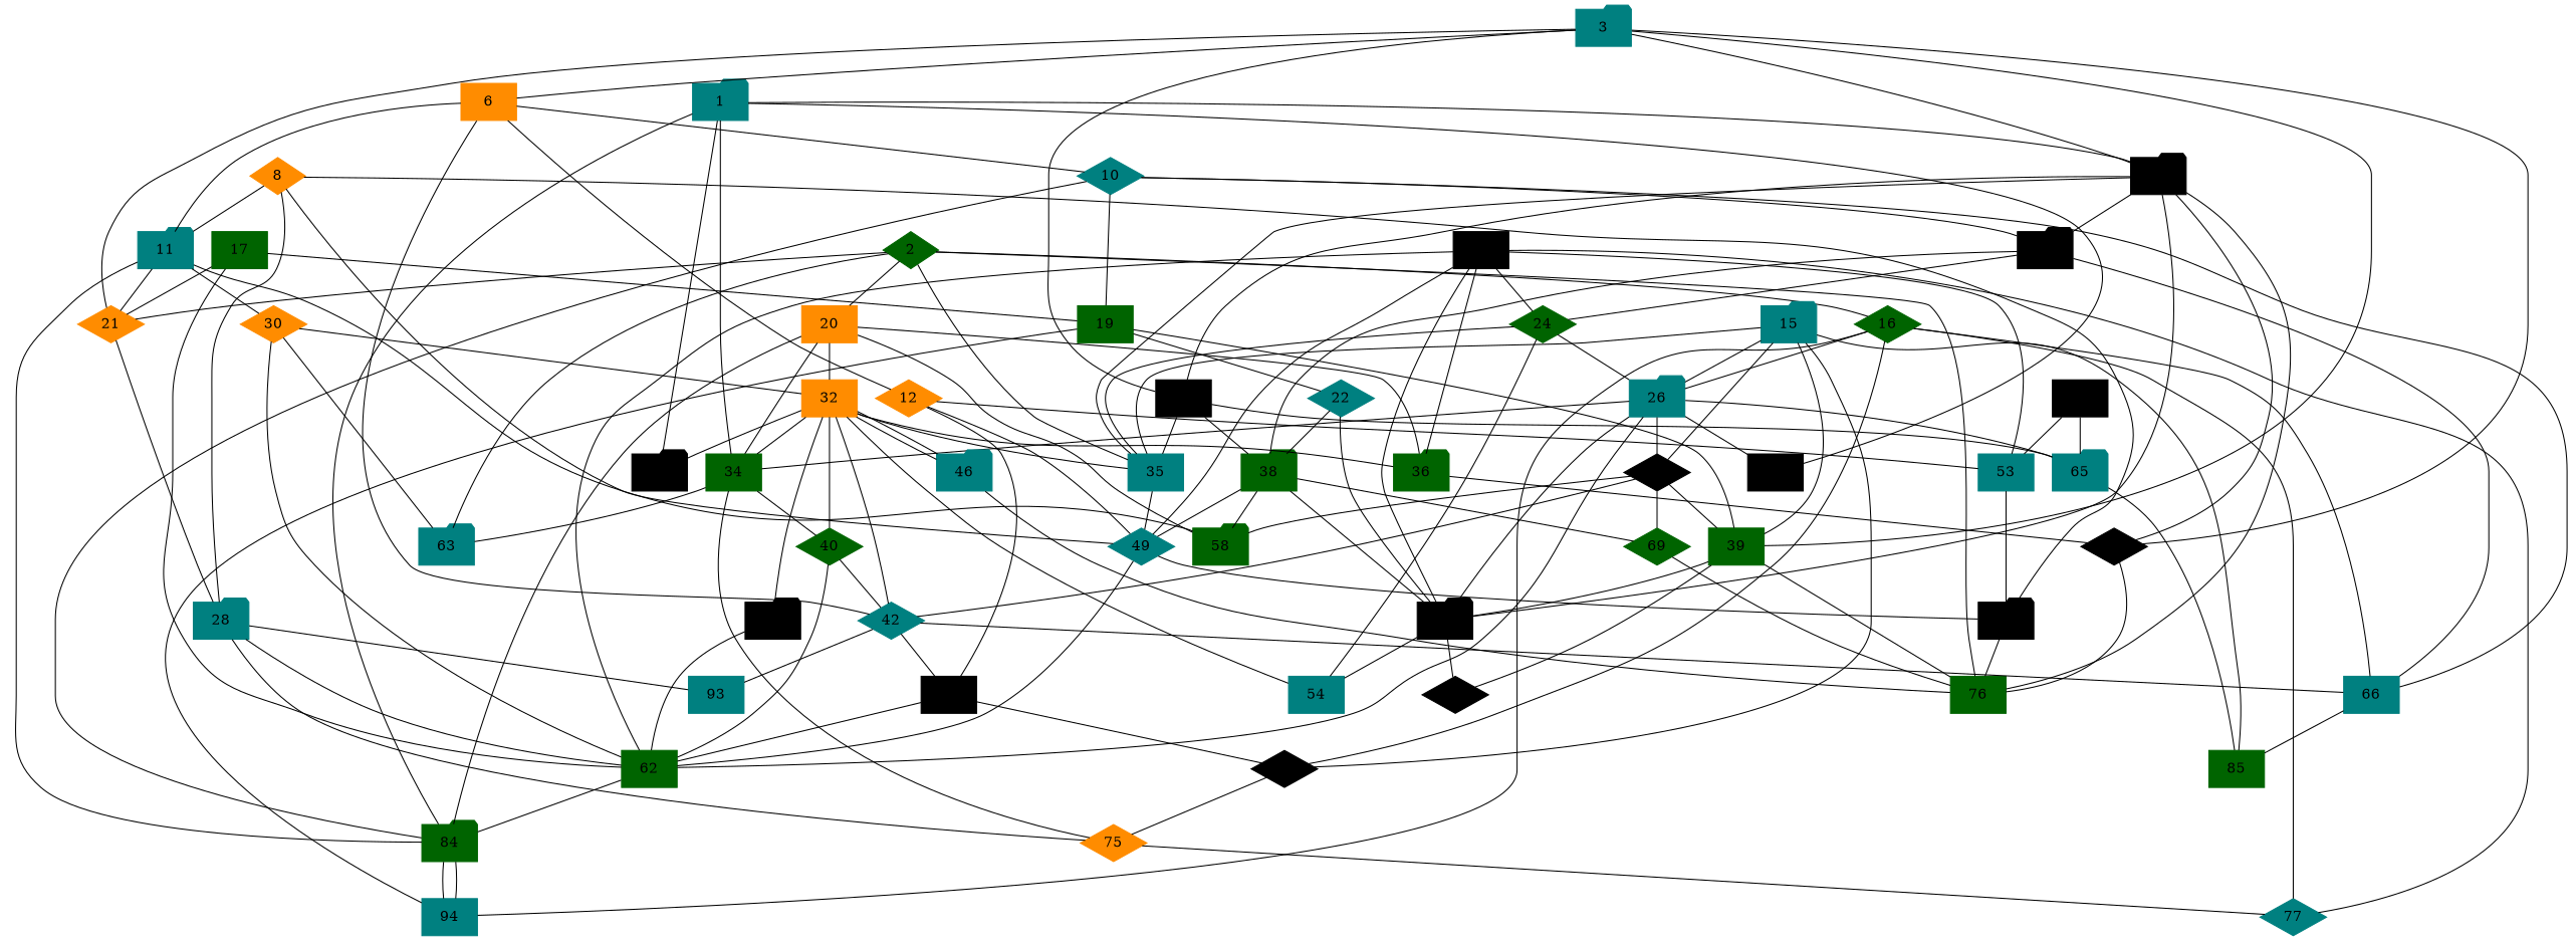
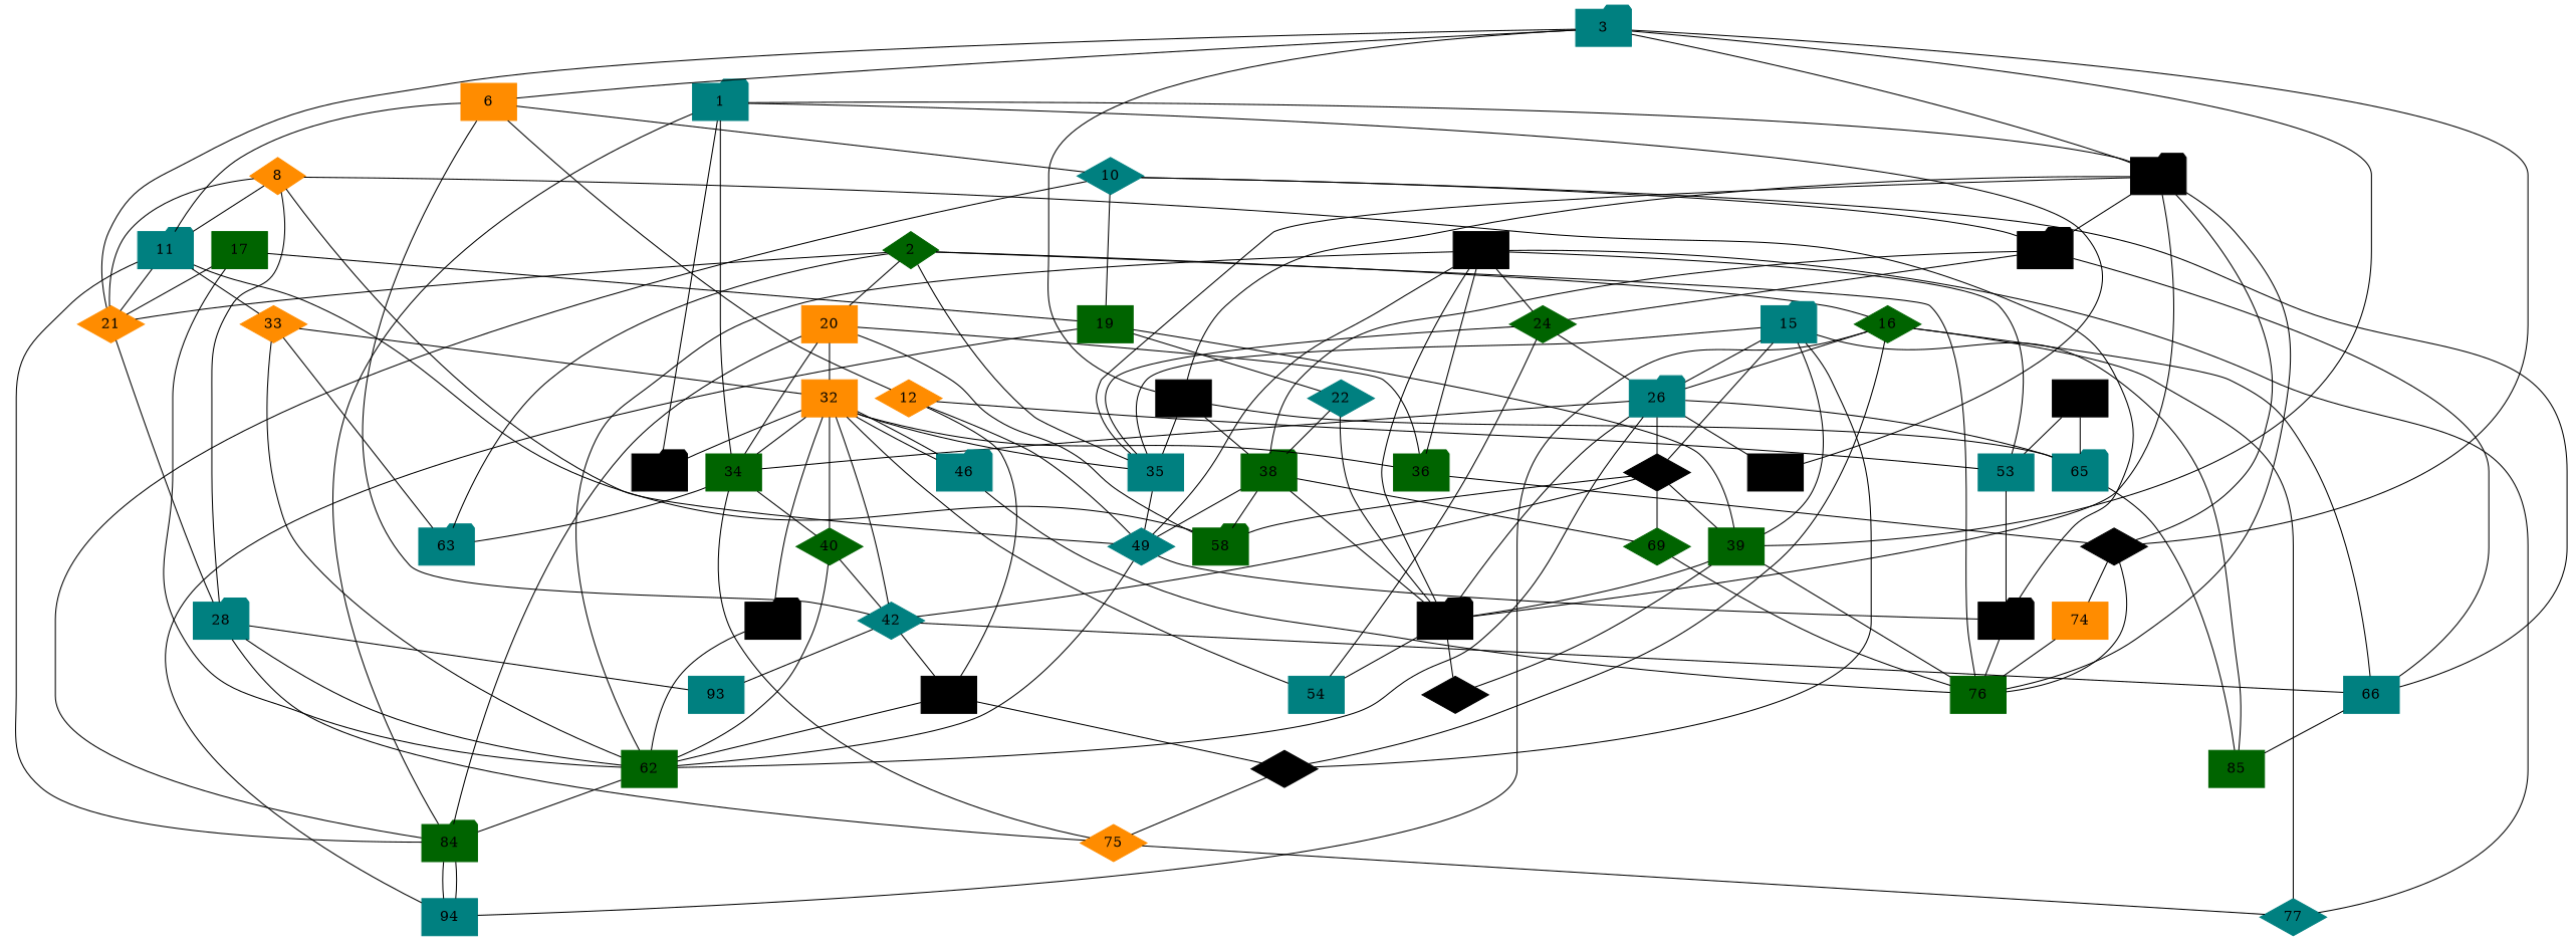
  graph {
    node [color=teal shape=box style=filled]
    1 [shape=folder super="+41"]
    4 [color=black shape=folder super="+27"]
    34 [color=darkgreen super="+73"]
    84 [color=darkgreen shape=folder super="+88"]
    87 [color=black]
    89 [color=black shape=folder]
    35 [super="+98"]
    76 [color=darkgreen super="+82"]
    31 [color=black super="+86"]
    72 [color=black shape=diamond]
    23 [color=black shape=folder]
    51 [color=black shape=folder super="+57"]
    63 [shape=folder]
    75 [color=darkorange shape=diamond]
    40 [color=darkgreen shape=diamond super="+80"]
    94
    2 [color=darkgreen shape=diamond super="+5"]
    16 [color=darkgreen shape=diamond super="+29"]
    20 [color=darkorange super="+55"]
    21 [color=darkorange shape=diamond super="+48"]
    77 [shape=diamond]
    66 [super="+70"]
    26 [shape=folder super="+45"]
    50 [color=black shape=diamond super="+83"]
    36 [color=darkgreen shape=folder super="+47"]
    58 [color=darkgreen shape=folder super="+99"]
    32 [color=darkorange super="+33"]
    28 [shape=folder super="+100"]
    49 [shape=diamond super="+92"]
    3 [shape=folder super="+61"]
    6 [color=darkorange super="+18"]
    39 [color=darkgreen super="+81"]
    10 [shape=diamond super="+97"]
    11 [shape=folder super="+13"]
    12 [color=darkorange shape=diamond]
    42 [shape=diamond super="+43"]
    65 [shape=folder super="+71"]
    38 [color=darkgreen shape=folder super="+91"]
    64 [color=black shape=diamond]
+   74 [color=darkorange]
    24 [color=darkgreen shape=diamond super="+95"]
    54
    19 [color=darkgreen super="+79"]
-   30 [color=darkorange shape=diamond super="+67"]
+   30 [color=darkorange shape=diamond super="+67" label=33]
    53
    44 [color=black]
    93
    7 [color=black super="+60"]
    62 [color=darkgreen super="+78"]
    68 [color=black shape=folder]
    8 [color=darkorange shape=diamond super="+14"]
    9 [color=black]
    85 [color=darkgreen]
    22 [shape=diamond]
    15 [shape=folder super="+56"]
    37 [color=black shape=diamond super="+90"]
    69 [color=darkgreen shape=diamond]
    17 [color=darkgreen]
    46 [shape=folder]
    59 [color=black shape=folder]
    1 -- 4
    1 -- 34
    1 -- 84
    1 -- 87
    1 -- 89
    4 -- 35
    4 -- 76
    4 -- 31
    4 -- 72
    4 -- 23
    4 -- 51
    34 -- 63
    34 -- 75
    34 -- 40
    84 -- 94
    84 -- 94
    35 -- 49
    31 -- 35
    31 -- 65
    31 -- 38
    72 -- 76
+   72 -- 74
    23 -- 66
    23 -- 38
    23 -- 24
    51 -- 64
    51 -- 54
    75 -- 77
    40 -- 42
    40 -- 62
    2 -- 35
    2 -- 76
    2 -- 63
    2 -- 16
    2 -- 20
    2 -- 21
    16 -- 94
    16 -- 77
    16 -- 66
    16 -- 26
    16 -- 50
    20 -- 34
    20 -- 84 [weight=2]
    20 -- 36
    20 -- 58
    20 -- 32
    21 -- 28
    66 -- 85
    26 -- 34
    26 -- 87
    26 -- 51
    26 -- 65
    26 -- 62
    26 -- 37
    50 -- 75
    36 -- 72
    32 -- 34
    32 -- 89
    32 -- 35
    32 -- 40
    32 -- 36
    32 -- 42
    32 -- 54
    32 -- 46
    32 -- 46
    32 -- 59
    28 -- 75
    28 -- 93
    28 -- 62
    49 -- 62
    49 -- 68
    3 -- 4
    3 -- 31
    3 -- 72
    3 -- 21
    3 -- 6
    3 -- 39
    6 -- 10
    6 -- 11
    6 -- 12
    6 -- 42
    39 -- 76
    39 -- 51
    39 -- 64
    10 -- 84
    10 -- 23
    10 -- 66
    10 -- 19
    11 -- 84
    11 -- 21
    11 -- 58
    11 -- 30
    12 -- 49
    12 -- 53
    12 -- 44
    42 -- 66
    42 -- 44
    42 -- 93
    65 -- 85
    38 -- 51
    38 -- 58 [weight=2]
    38 -- 49
    38 -- 69
+   74 -- 76
    24 -- 35
    24 -- 26
    24 -- 54
    19 -- 94
    19 -- 39
    19 -- 22
    30 -- 63
    30 -- 32
    30 -- 62
    53 -- 68
    44 -- 50
    44 -- 62
    7 -- 51
    7 -- 77
    7 -- 36
    7 -- 49
    7 -- 24
    7 -- 53
    7 -- 62
    62 -- 84
    68 -- 76
+   8 -- 21 [weight=2]
    8 -- 28
    8 -- 49
    8 -- 11
    8 -- 68
    9 -- 65
    9 -- 53
    22 -- 51
    22 -- 38
    15 -- 35
    15 -- 26
    15 -- 50
    15 -- 39
    15 -- 85
    15 -- 37
    37 -- 58
    37 -- 39
    37 -- 42
    37 -- 69
    69 -- 76
    17 -- 21
    17 -- 19
    17 -- 62
    46 -- 76
    59 -- 62
  }
